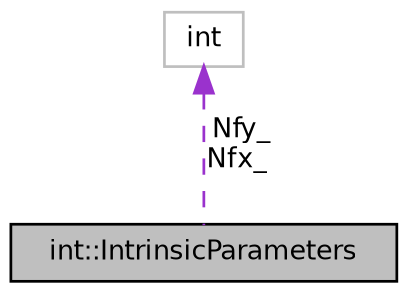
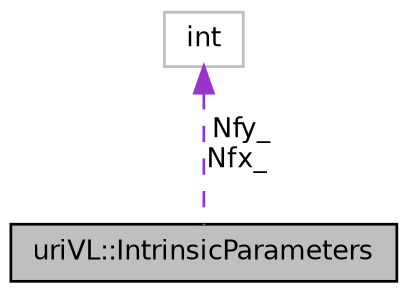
  digraph {
    node [fontname=Helvetica fontsize=10 shape=record style=filled]
-   n1 [color=black fillcolor=grey75 fontcolor=black height=0.2 label="int::IntrinsicParameters" width=0.4]
+   n1 [color=black fillcolor=grey75 fontcolor=black height=0.2 label="uriVL::IntrinsicParameters" width=0.4]
    n2 [color=grey75 fillcolor=white height=0.2 label=int width=0.4]
    n2 -> n1 [color=darkorchid3 dir=back fontname=Helvetica fontsize=10 label=" Nfy_\nNfx_" labelfontname=Helvetica labelfontsize=10 style=dashed]
  }
